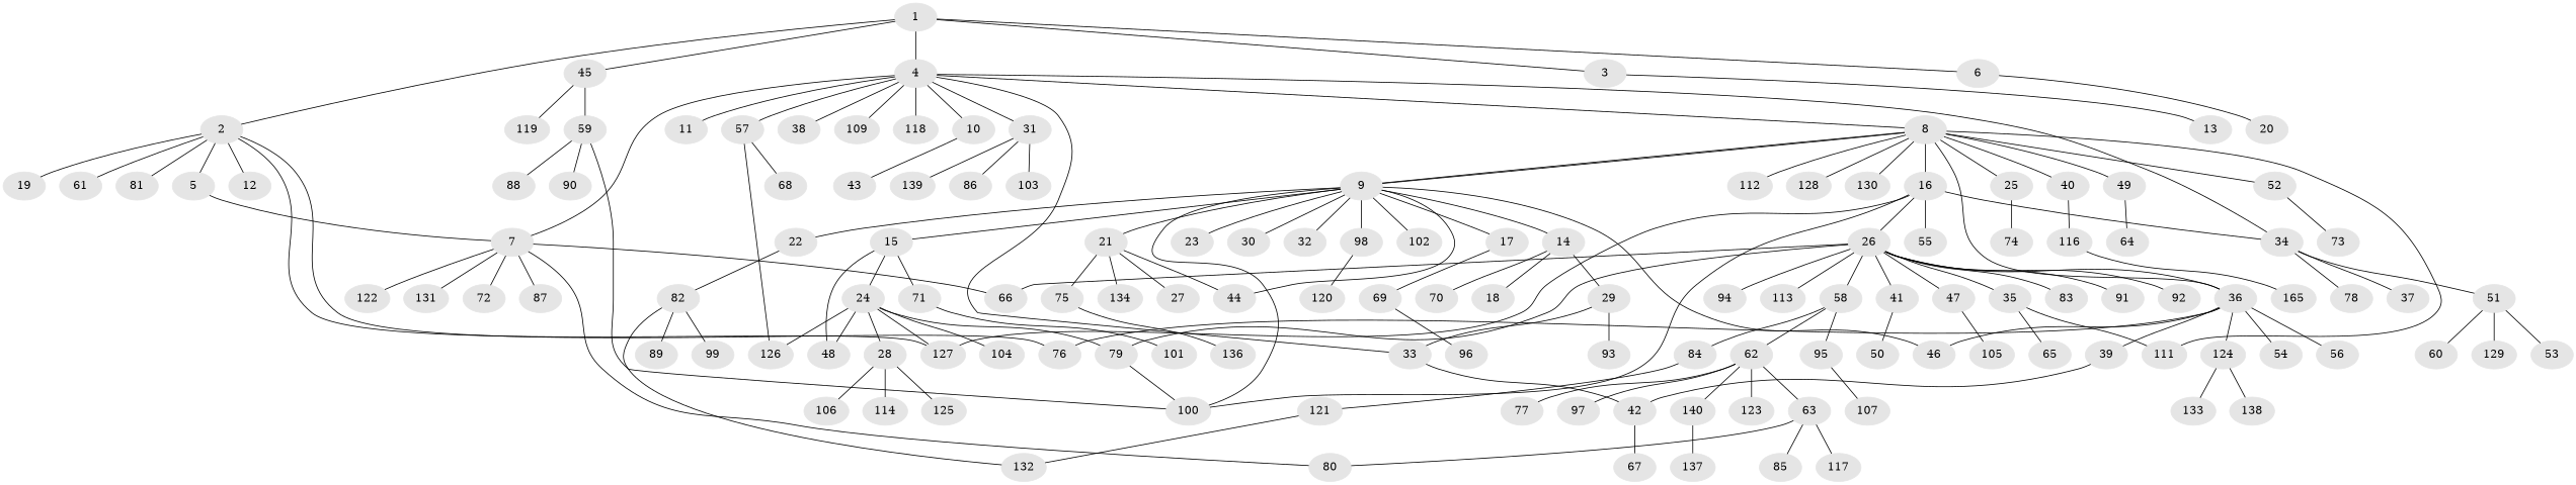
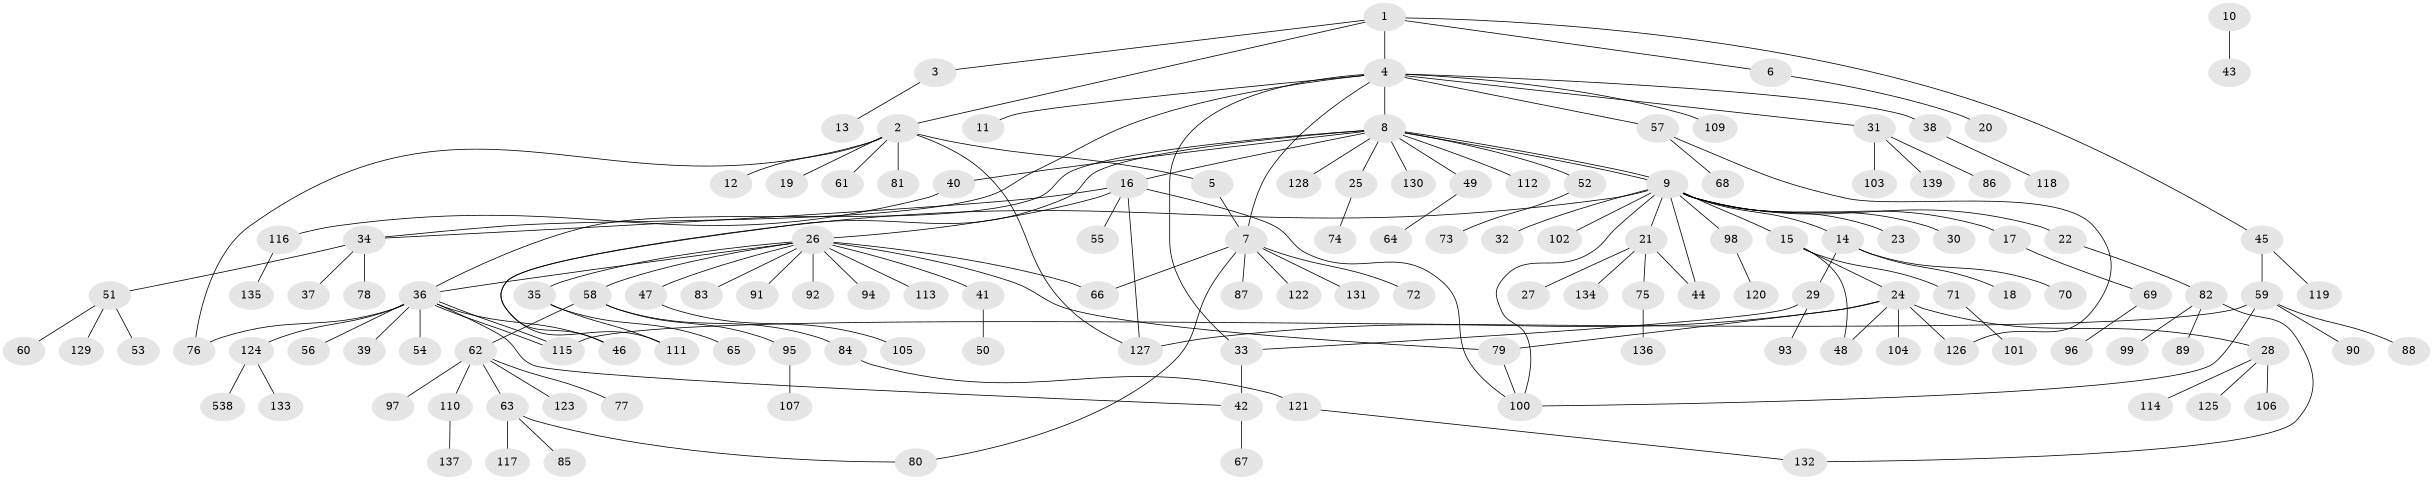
  graph {
    node [color=gray90 style=filled]
    1
    2
    3
    4
    6
    45
    5
    12
    19
    61
    76
    81
    127
    13
    7
    8
    10
    11
    31
    33
    34
    38
    57
    109
    118
    20
    59
    119
    66
    72
    80
    87
    122
    131
    9
    16
    25
    36
    40
    49
    52
    111
    112
    128
    130
    43
    86
    103
    139
    42
    37
    51
    78
    126
    68
    14
    15
    17
    21
    22
    23
    30
    32
    44
    46
    98
    100
    102
    26
    55
    74
    39
    54
    56
+   115
    124
    116
    64
    73
    18
    29
    70
    24
    48
    71
    69
    27
    75
    134
    82
    120
    93
    28
    79
    104
    101
    35
    41
    47
    58
    83
    91
    92
    94
    113
    96
    136
    89
    99
    132
    106
    114
    125
    65
    50
    105
    62
    84
    95
    67
    53
    60
    129
    133
-   138
-   135 [label=165]
+   138 [label=538]
+   135
    88
    90
    63
    77
    97
-   110 [label=140]
+   110
    123
    121
    107
    85
    117
    137
    1 -- 2
    1 -- 3
    1 -- 4
    1 -- 6
    1 -- 45
    2 -- 5
    2 -- 12
    2 -- 19
    2 -- 61
    2 -- 76
    2 -- 81
    2 -- 127
    3 -- 13
    4 -- 7
    4 -- 8
-   4 -- 10
    4 -- 11
    4 -- 31
    4 -- 33
    4 -- 34
    4 -- 38
    4 -- 57
    4 -- 109
-   4 -- 118
+   38 -- 118
    6 -- 20
    45 -- 59
    45 -- 119
    5 -- 7
    7 -- 66
    7 -- 72
    7 -- 80
    7 -- 87
    7 -- 122
    7 -- 131
    8 -- 9
    8 -- 9
    8 -- 16
    8 -- 25
    8 -- 36
    8 -- 40
    8 -- 49
    8 -- 52
    8 -- 111
    8 -- 112
    8 -- 128
    8 -- 130
    10 -- 43
    31 -- 86
    31 -- 103
    31 -- 139
    33 -- 42
    34 -- 37
    34 -- 51
    34 -- 78
    57 -- 126
    57 -- 68
    59 -- 100
+   59 -- 115
    59 -- 88
    59 -- 90
    9 -- 14
    9 -- 15
    9 -- 17
    9 -- 21
    9 -- 22
    9 -- 23
    9 -- 30
    9 -- 32
    9 -- 44
    9 -- 46
    9 -- 98
    9 -- 100
    9 -- 102
    16 -- 127
    16 -- 34
    16 -- 100
    16 -- 26
    16 -- 55
    25 -- 74
    36 -- 76
-   39 -- 42
+   36 -- 42
    36 -- 46
    36 -- 39
    36 -- 54
    36 -- 56
+   36 -- 115
+   36 -- 115
    36 -- 124
    40 -- 116
    49 -- 64
    52 -- 73
    42 -- 67
    51 -- 53
    51 -- 60
    51 -- 129
    14 -- 18
    14 -- 29
    14 -- 70
    15 -- 24
    15 -- 48
    15 -- 71
    17 -- 69
    21 -- 44
    21 -- 27
    21 -- 75
    21 -- 134
    22 -- 82
    98 -- 120
    26 -- 66
    26 -- 36
    26 -- 79
    26 -- 35
    26 -- 41
    26 -- 47
    26 -- 58
    26 -- 83
    26 -- 91
    26 -- 92
    26 -- 94
    26 -- 113
    124 -- 133
    124 -- 138
    116 -- 135
    29 -- 33
    29 -- 93
    24 -- 127
    24 -- 126
    24 -- 48
    24 -- 28
    24 -- 79
    24 -- 104
    71 -- 101
    69 -- 96
    75 -- 136
    82 -- 89
    82 -- 99
    82 -- 132
    28 -- 106
    28 -- 114
    28 -- 125
    79 -- 100
    35 -- 111
    35 -- 65
    41 -- 50
    47 -- 105
    58 -- 62
    58 -- 84
    58 -- 95
    62 -- 63
    62 -- 77
    62 -- 97
    62 -- 110
    62 -- 123
    84 -- 121
    95 -- 107
    63 -- 80
    63 -- 85
    63 -- 117
    110 -- 137
    121 -- 132
  }
